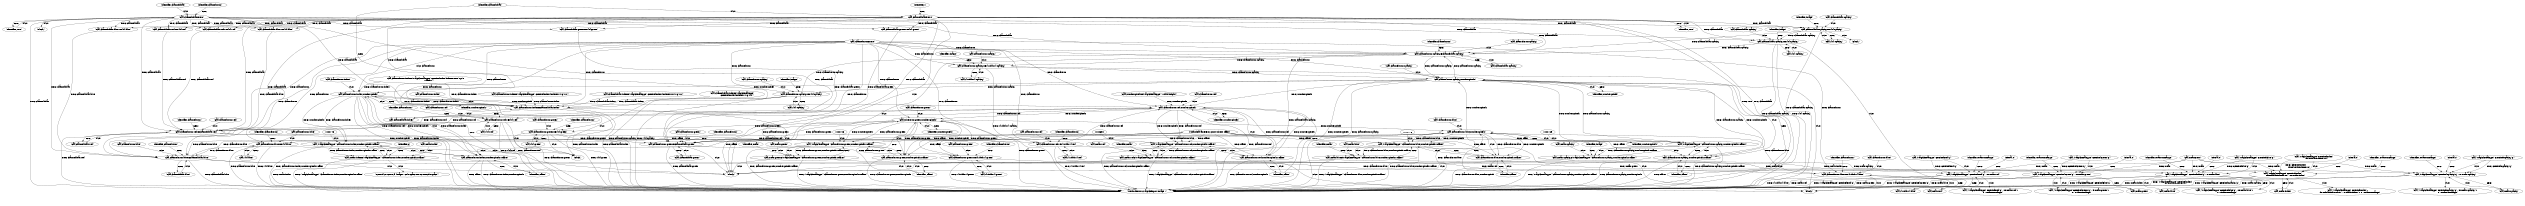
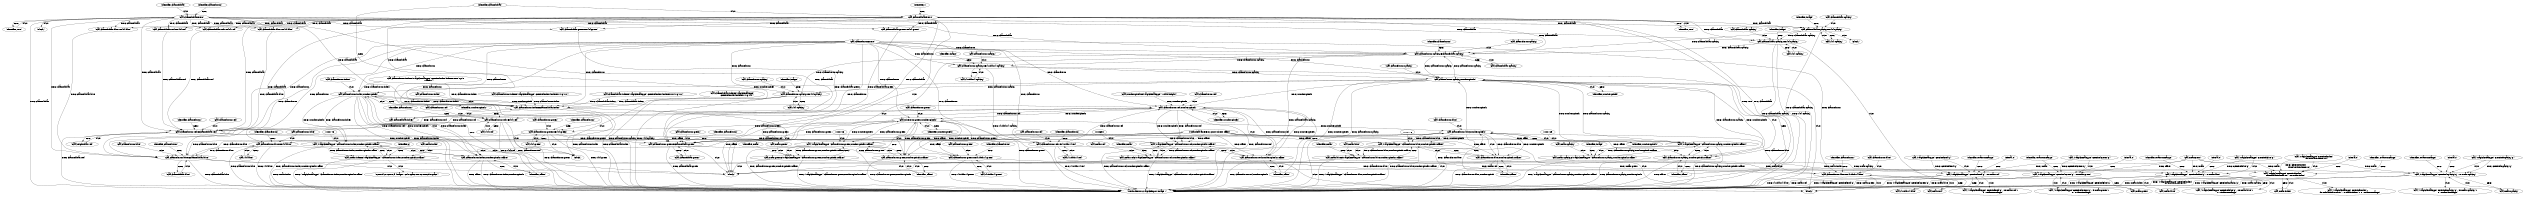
  digraph {
    n1 [label="(Call,channel_bias.opacity+=r[0].opacity)"]
    n2 [label="(Call,channel_sum.opacity-=channel_bias.opacity)"]
    n3 [label="(Call,r[0].opacity)"]
    n4 [label="(MethodReturn,MagickExport Image *)"]
    n5 [label="(Block,)"]
    n6 [label="(Call,channel_bias.opacity+=r[u].opacity)"]
    n7 [label="(Call,r[u].opacity)"]
    n8 [label="(Block,)"]
    n9 [label="(Block,)"]
    n10 [label="(Call,channel_sum.opacity+=r[width-1].opacity)"]
    n11 [label="(Call,channel_sum.opacity/number_pixels)"]
    n12 [label="(Call,channel_bias.opacity)"]
    n13 [label="(Call,channel_bias=zero)"]
    n14 [label="(Call,channel_sum.red-=channel_bias.red)"]
    n15 [label="(Call,channel_sum.green-=channel_bias.green)"]
    n16 [label="(Call,channel_sum.blue-=channel_bias.blue)"]
    n17 [label="(Call,channel_sum.index-=channel_bias.index)"]
    n18 [label="(Call,channel_bias.green+=r[u].green)"]
    n19 [label="(Call,channel_bias.blue+=r[0].blue)"]
    n20 [label="(Call,channel_bias.red+=r[u].red)"]
    n21 [label="(Identifier,zero)"]
    n22 [label="(Call,channel_bias.blue+=r[u].blue)"]
    n23 [label="(Call,channel_bias.green+=r[0].green)"]
    n24 [label="(Call,channel_bias.red+=r[0].red)"]
    n25 [label="(Call,channel_sum.red/number_pixels)"]
    n26 [label="(Call,channel_sum.red+=r[width-1].red)"]
-   n27 [label="(Call,channel_bias.red)"]
+   n27 [label="(Call,height_bias.red)"]
    n28 [label="(Call,ssize_sum.green/number_pixels)"]
    n29 [label="(Call,channel_sum.green+=r[width-1].green)"]
    n30 [label="(Call,channel_bias.green)"]
    n31 [label="(Call,channel_sum.blue/number_pixels)"]
    n32 [label="(Call,channel_sum.blue+=r[width-1].blue)"]
    n33 [label="(Call,channel_bias.blue)"]
    n34 [label="(Call,channel_sum.index/number_pixels)"]
    n35 [label="(Call,channel_bias.index)"]
    n36 [label="(Call,channel_bias=zero)"]
    n37 [label="(Block,)"]
    n38 [label="(Identifier,zero)"]
    n39 [label="(Call,r[width-1].opacity)"]
    n40 [label="(Call,channel_sum.opacity+=r[u].opacity)"]
    n41 [label="(Call,(MagickRealType) (channel_sum.opacity/number_pixels+offset))"]
    n42 [label="(Call,channel_sum.opacity/number_pixels+offset)"]
    n43 [label="(Identifier,number_pixels)"]
    n44 [label="(Block,)"]
    n45 [label="(Call,r[u].opacity)"]
    n46 [label="(Call,channel_sum.red+=r[u].red)"]
    n47 [label="(Call,(MagickRealType) (channel_sum.red/number_pixels+offset))"]
    n48 [label="(Call,channel_sum.red/number_pixels+offset)"]
    n49 [label="(Identifier,number_pixels)"]
    n50 [label="(Call,mean.opacity=(MagickRealType) (channel_sum.opacity/number_pixels+offset))"]
    n51 [label="(Identifier,offset)"]
    n52 [label="(Call,(MagickRealType) (channel_sum.index/number_pixels+offset))"]
    n53 [label="(Call,channel_sum.index/number_pixels+offset)"]
    n54 [label="(Identifier,number_pixels)"]
    n55 [label="(Call,r[u].red)"]
    n56 [label="(Call,mean.red=(MagickRealType) (channel_sum.red/number_pixels+offset))"]
    n57 [label="(Identifier,offset)"]
    n58 [label="(Call,channel_sum.green+=r[u].green)"]
    n59 [label="(Call,(MagickRealType) (channel_sum.green/number_pixels+offset))"]
    n60 [label="(Call,channel_sum.green/number_pixels+offset)"]
    n61 [label="(Identifier,number_pixels)"]
    n62 [label="(Call,r[width-1].red)"]
    n63 [label="(Call,(MagickRealType) GetPixelRed(q) <= mean.red)"]
    n64 [label="(Call,mean.red)"]
    n65 [label="(Call,((MagickRealType) GetPixelRed(q) <= mean.red) ?\n        0 : QuantumRange)"]
    n66 [label="(Call,r[u].green)"]
    n67 [label="(Call,mean.green=(MagickRealType) (channel_sum.green/number_pixels+offset))"]
    n68 [label="(Identifier,offset)"]
    n69 [label="(Call,channel_sum.blue+=r[u].blue)"]
    n70 [label="(Call,(MagickRealType) (channel_sum.blue/number_pixels+offset))"]
    n71 [label="(Call,channel_sum.blue/number_pixels+offset)"]
    n72 [label="(Identifier,number_pixels)"]
    n73 [label="(Call,r[width-1].green)"]
    n74 [label="(Call,(MagickRealType) GetPixelGreen(q) <= mean.green)"]
    n75 [label="(Call,((MagickRealType) GetPixelGreen(q) <= mean.green) ?\n        0 : QuantumRange)"]
    n76 [label="(Call,mean.green)"]
    n77 [label="(Call,r[u].blue)"]
    n78 [label="(Call,mean.blue=(MagickRealType) (channel_sum.blue/number_pixels+offset))"]
    n79 [label="(Identifier,offset)"]
    n80 [label="(Call,r[width-1].blue)"]
    n81 [label="(Call,(MagickRealType) GetPixelBlue(q) <= mean.blue)"]
    n82 [label="(Call,mean.blue)"]
    n83 [label="(Call,((MagickRealType) GetPixelBlue(q) <= mean.blue) ?\n        0 : QuantumRange)"]
    n84 [label="(Call,(MagickRealType) GetPixelOpacity(q) <= mean.opacity)"]
    n85 [label="(Call,((MagickRealType) GetPixelOpacity(q) <= mean.opacity) ?\n        0 : QuantumRange)"]
    n86 [label="(Call,mean.opacity)"]
    n87 [label="(Call,mean.index=(MagickRealType) (channel_sum.index/number_pixels+offset))"]
    n88 [label="(Identifier,offset)"]
    n89 [label="(Call,(MagickRealType) GetPixelIndex(\n          threshold_indexes+x) <= mean.index)"]
    n90 [label="(ControlStructure,if (image->colorspace == CMYKColorspace))"]
    n91 [label="(Call,mean.index)"]
    n92 [label="(Call,((MagickRealType) GetPixelIndex(\n          threshold_indexes+x) <= mean.index) ? 0 : QuantumRange)"]
    n93 [label="(Identifier,mean)"]
    n94 [label="(Identifier,QuantumRange)"]
    n95 [label="(Identifier,channel_sum)"]
    n96 [label="(Call,channel_sum.red)"]
    n97 [label="(Call,(MagickRealType) GetPixelBlue(q))"]
    n98 [label="(Call,channel_bias.opacity)"]
    n99 [label="(Call,mean=zero)"]
    n100 [label="(Identifier,image)"]
    n101 [label="(Identifier,channel_sum)"]
    n102 [label="(Call,channel_bias.index=(MagickRealType) GetPixelIndex(indexes+x+(r-p)+0))"]
    n103 [label="(Call,mean.blue)"]
    n104 [label="(Call,channel_bias.index=(MagickRealType)\n                GetPixelIndex(indexes+(r-p)+u))"]
    n105 [label="(Identifier,image)"]
    n106 [label="(Call,channel_sum.index)"]
    n107 [label="(Call,(MagickRealType) GetPixelIndex(\n          threshold_indexes+x))"]
    n108 [label="(Call,(MagickRealType) GetPixelRed(q))"]
    n109 [label="(Identifier,image)"]
    n110 [label="(Literal,0)"]
    n111 [label="(Call,channel_sum.index=(MagickRealType) GetPixelIndex(indexes+(r-p)+u))"]
    n112 [label="(Identifier,image)"]
    n113 [label="(Call,mean.opacity)"]
    n114 [label="(Call,channel_sum=zero)"]
    n115 [label="(Call,channel_sum.blue)"]
    n116 [label="(Literal,0)"]
    n117 [label="(Call,mean.red)"]
    n118 [label="(Call,channel_sum.green)"]
    n119 [label="(Call,channel_sum.opacity)"]
    n120 [label="(Call,channel_sum.opacity)"]
    n121 [label="(Identifier,channel_sum)"]
    n122 [label="(Identifier,channel_sum)"]
    n123 [label="(Identifier,QuantumRange)"]
    n124 [label="(Identifier,channel_sum)"]
    n125 [label="(Identifier,QuantumRange)"]
    n126 [label="(Call,channel_sum.blue)"]
    n127 [label="(Call,channel_sum.green)"]
    n128 [label="(Identifier,channel_bias)"]
    n129 [label="(Call,mean.index)"]
    n130 [label="(Identifier,QuantumRange)"]
    n131 [label="(Call,channel_sum.opacity)"]
    n132 [label="(Call,(MagickRealType) GetPixelOpacity(q))"]
    n133 [label="(Literal,0)"]
    n134 [label="(Identifier,mean)"]
    n135 [label="(Call,channel_sum.blue)"]
    n136 [label="(Call,channel_sum.opacity)"]
    n137 [label="(Literal,0)"]
    n138 [label="(Call,channel_sum.blue)"]
    n139 [label="(Identifier,channel_sum)"]
    n140 [label="(Call,channel_bias.opacity)"]
    n141 [label="(MethodParameterIn,const ssize_t offset)"]
    n142 [label="(Call,channel_sum.red)"]
    n143 [label="(Identifier,channel_sum)"]
    n144 [label="(Call,channel_sum.index)"]
    n145 [label="(Identifier,image)"]
    n146 [label="(Identifier,QuantumRange)"]
    n147 [label="(Call,(MagickRealType) GetPixelGreen(q))"]
    n148 [label="(Call,number_pixels=(MagickRealType) (width*height))"]
    n149 [label="(Identifier,channel_bias)"]
    n150 [label="(Identifier,channel_sum)"]
    n151 [label="(Literal,0)"]
    n152 [label="(Identifier,channel_sum)"]
    n153 [label="(Identifier,mean)"]
    n154 [label="(Identifier,q)"]
    n155 [label="(Call,channel_sum.index=(MagickRealType) GetPixelIndex(indexes+x+(r-p)+\n            width-1))"]
    n156 [label="(Call,channel_sum.red)"]
    n157 [label="(Call,channel_sum.green)"]
    n158 [label="(Identifier,channel_sum)"]
    n159 [label="(Identifier,channel_sum)"]
    n160 [label="(Identifier,v)"]
    n161 [label="(Call,channel_sum.red)"]
    n162 [label="(Call,channel_sum.green)"]
    n163 [label="(Call,mean.green)"]
    1000690
    1000703
    1000716
    1000729
    1000748
    n1 -> n2 [label="DDG: channel_bias.opacity"]
    n1 -> n3 [label="CFG: "]
    n1 -> n4 [label="DDG: channel_bias.opacity"]
    n1 -> n4 [label="DDG: r[0].opacity"]
    n1 -> n5 [label="AST: "]
    n2 -> n4 [label="DDG: channel_bias.opacity"]
    n2 -> n9 [label="AST: "]
    n2 -> n10 [label="DDG: channel_sum.opacity"]
    n2 -> n11 [label="DDG: channel_sum.opacity"]
    n2 -> n12 [label="CFG: "]
    n3 -> n1 [label="AST: "]
    n6 -> n1 [label="DDG: channel_bias.opacity"]
    n6 -> n2 [label="DDG: channel_bias.opacity"]
    n6 -> n4 [label="DDG: channel_bias.opacity"]
    n6 -> n7 [label="CFG: "]
    n6 -> n8 [label="AST: "]
    n7 -> n6 [label="AST: "]
    n10 -> n4 [label="DDG: r[width-1].opacity"]
    n10 -> n5 [label="AST: "]
    n10 -> n11 [label="DDG: channel_sum.opacity"]
    n10 -> n39 [label="CFG: "]
    n11 -> n2 [label="DDG: channel_sum.opacity"]
    n11 -> n4 [label="DDG: number_pixels"]
    n11 -> n4 [label="DDG: channel_sum.opacity"]
    n11 -> n25 [label="DDG: number_pixels"]
    n11 -> n34 [label="DDG: number_pixels"]
    n11 -> n40 [label="DDG: channel_sum.opacity"]
    n11 -> n41 [label="DDG: channel_sum.opacity"]
    n11 -> n41 [label="DDG: number_pixels"]
    n11 -> n42 [label="AST: "]
    n11 -> n42 [label="DDG: channel_sum.opacity"]
    n11 -> n42 [label="DDG: number_pixels"]
    n11 -> n43 [label="CFG: "]
    n12 -> n2 [label="AST: "]
    n13 -> n1 [label="DDG: channel_bias"]
    n13 -> n2 [label="DDG: channel_bias"]
    n13 -> n4 [label="DDG: zero"]
    n13 -> n4 [label="DDG: channel_bias"]
    n13 -> n6 [label="DDG: channel_bias"]
    n13 -> n9 [label="AST: "]
    n13 -> n14 [label="DDG: channel_bias"]
    n13 -> n15 [label="DDG: channel_bias"]
    n13 -> n16 [label="DDG: channel_bias"]
    n13 -> n17 [label="DDG: channel_bias"]
    n13 -> n18 [label="DDG: channel_bias"]
    n13 -> n19 [label="DDG: channel_bias"]
    n13 -> n20 [label="DDG: channel_bias"]
    n13 -> n21 [label="CFG: "]
    n13 -> n22 [label="DDG: channel_bias"]
    n13 -> n23 [label="DDG: channel_bias"]
    n13 -> n24 [label="DDG: channel_bias"]
    n14 -> n4 [label="DDG: channel_bias.red"]
    n14 -> n9 [label="AST: "]
    n14 -> n25 [label="DDG: channel_sum.red"]
    n14 -> n26 [label="DDG: channel_sum.red"]
    n14 -> n27 [label="CFG: "]
    n15 -> n4 [label="DDG: channel_bias.green"]
    n15 -> n9 [label="AST: "]
    n15 -> n28 [label="DDG: channel_sum.green"]
    n15 -> n29 [label="DDG: channel_sum.green"]
    n15 -> n30 [label="CFG: "]
    n16 -> n4 [label="DDG: channel_bias.blue"]
    n16 -> n9 [label="AST: "]
    n16 -> n31 [label="DDG: channel_sum.blue"]
    n16 -> n32 [label="DDG: channel_sum.blue"]
    n16 -> n33 [label="CFG: "]
    n17 -> n4 [label="DDG: channel_sum.index"]
    n17 -> n4 [label="DDG: channel_bias.index"]
    n17 -> n9 [label="AST: "]
    n17 -> n34 [label="DDG: channel_sum.index"]
    n17 -> n35 [label="CFG: "]
    n18 -> n15 [label="DDG: channel_bias.green"]
    n19 -> n16 [label="DDG: channel_bias.blue"]
    n20 -> n14 [label="DDG: channel_bias.red"]
    n21 -> n13 [label="AST: "]
    n22 -> n16 [label="DDG: channel_bias.blue"]
    n23 -> n15 [label="DDG: channel_bias.green"]
    n24 -> n14 [label="DDG: channel_bias.red"]
    n25 -> n4 [label="DDG: channel_sum.red"]
    n25 -> n14 [label="DDG: channel_sum.red"]
    n25 -> n28 [label="DDG: number_pixels"]
    n25 -> n46 [label="DDG: channel_sum.red"]
    n25 -> n47 [label="DDG: channel_sum.red"]
    n25 -> n47 [label="DDG: number_pixels"]
    n25 -> n48 [label="AST: "]
    n25 -> n48 [label="DDG: channel_sum.red"]
    n25 -> n48 [label="DDG: number_pixels"]
    n25 -> n49 [label="CFG: "]
    n26 -> n4 [label="DDG: r[width-1].red"]
    n26 -> n5 [label="AST: "]
    n26 -> n25 [label="DDG: channel_sum.red"]
    n26 -> n62 [label="CFG: "]
    n27 -> n14 [label="AST: "]
    n28 -> n4 [label="DDG: channel_sum.green"]
    n28 -> n15 [label="DDG: channel_sum.green"]
    n28 -> n31 [label="DDG: number_pixels"]
    n28 -> n58 [label="DDG: channel_sum.green"]
    n28 -> n59 [label="DDG: channel_sum.green"]
    n28 -> n59 [label="DDG: number_pixels"]
    n28 -> n60 [label="AST: "]
    n28 -> n60 [label="DDG: channel_sum.green"]
    n28 -> n60 [label="DDG: number_pixels"]
    n28 -> n61 [label="CFG: "]
    n29 -> n4 [label="DDG: r[width-1].green"]
    n29 -> n5 [label="AST: "]
    n29 -> n28 [label="DDG: channel_sum.green"]
    n29 -> n73 [label="CFG: "]
    n30 -> n15 [label="AST: "]
    n31 -> n4 [label="DDG: channel_sum.blue"]
    n31 -> n11 [label="DDG: number_pixels"]
    n31 -> n16 [label="DDG: channel_sum.blue"]
    n31 -> n69 [label="DDG: channel_sum.blue"]
    n31 -> n70 [label="DDG: channel_sum.blue"]
    n31 -> n70 [label="DDG: number_pixels"]
    n31 -> n71 [label="AST: "]
    n31 -> n71 [label="DDG: channel_sum.blue"]
    n31 -> n71 [label="DDG: number_pixels"]
    n31 -> n72 [label="CFG: "]
    n32 -> n4 [label="DDG: r[width-1].blue"]
    n32 -> n5 [label="AST: "]
    n32 -> n31 [label="DDG: channel_sum.blue"]
    n32 -> n80 [label="CFG: "]
    n33 -> n16 [label="AST: "]
    n34 -> n4 [label="DDG: number_pixels"]
    n34 -> n4 [label="DDG: channel_sum.index"]
    n34 -> n17 [label="DDG: channel_sum.index"]
    n34 -> n25 [label="DDG: number_pixels"]
    n34 -> n52 [label="DDG: channel_sum.index"]
    n34 -> n52 [label="DDG: number_pixels"]
    n34 -> n53 [label="AST: "]
    n34 -> n53 [label="DDG: channel_sum.index"]
    n34 -> n53 [label="DDG: number_pixels"]
    n34 -> n54 [label="CFG: "]
    n35 -> n17 [label="AST: "]
    n36 -> n1 [label="DDG: channel_bias"]
    n36 -> n2 [label="DDG: channel_bias"]
    n36 -> n4 [label="DDG: channel_bias"]
    n36 -> n6 [label="DDG: channel_bias"]
    n36 -> n14 [label="DDG: channel_bias"]
    n36 -> n15 [label="DDG: channel_bias"]
    n36 -> n16 [label="DDG: channel_bias"]
    n36 -> n17 [label="DDG: channel_bias"]
    n36 -> n18 [label="DDG: channel_bias"]
    n36 -> n19 [label="DDG: channel_bias"]
    n36 -> n20 [label="DDG: channel_bias"]
    n36 -> n22 [label="DDG: channel_bias"]
    n36 -> n23 [label="DDG: channel_bias"]
    n36 -> n24 [label="DDG: channel_bias"]
    n36 -> n37 [label="AST: "]
    n36 -> n38 [label="CFG: "]
    n38 -> n36 [label="AST: "]
    n39 -> n10 [label="AST: "]
    n40 -> n2 [label="DDG: channel_sum.opacity"]
    n40 -> n4 [label="DDG: channel_sum.opacity"]
    n40 -> n4 [label="DDG: r[u].opacity"]
    n40 -> n44 [label="AST: "]
    n40 -> n45 [label="CFG: "]
    n41 -> n4 [label="DDG: channel_sum.opacity/number_pixels+offset"]
    n41 -> n42 [label="CFG: "]
    n41 -> n50 [label="AST: "]
    n41 -> n50 [label="DDG: channel_sum.opacity/number_pixels+offset"]
    n42 -> n4 [label="DDG: channel_sum.opacity/number_pixels"]
    n42 -> n4 [label="DDG: offset"]
    n42 -> n41 [label="AST: "]
    n42 -> n51 [label="CFG: "]
    n43 -> n11 [label="AST: "]
    n45 -> n40 [label="AST: "]
    n46 -> n4 [label="DDG: r[u].red"]
    n46 -> n4 [label="DDG: channel_sum.red"]
    n46 -> n14 [label="DDG: channel_sum.red"]
    n46 -> n44 [label="AST: "]
    n46 -> n55 [label="CFG: "]
    n47 -> n4 [label="DDG: channel_sum.red/number_pixels+offset"]
    n47 -> n48 [label="CFG: "]
    n47 -> n56 [label="AST: "]
    n47 -> n56 [label="DDG: channel_sum.red/number_pixels+offset"]
    n48 -> n4 [label="DDG: channel_sum.red/number_pixels"]
    n48 -> n47 [label="AST: "]
    n48 -> n57 [label="CFG: "]
    n49 -> n25 [label="AST: "]
    n50 -> n4 [label="DDG: (MagickRealType) (channel_sum.opacity/number_pixels+offset)"]
    n50 -> n9 [label="AST: "]
    n50 -> n41 [label="CFG: "]
    n50 -> n84 [label="DDG: mean.opacity"]
    n51 -> n11 [label="CFG: "]
    n51 -> n42 [label="AST: "]
    n52 -> n4 [label="DDG: channel_sum.index/number_pixels+offset"]
    n52 -> n53 [label="CFG: "]
    n52 -> n87 [label="AST: "]
    n52 -> n87 [label="DDG: channel_sum.index/number_pixels+offset"]
    n53 -> n4 [label="DDG: channel_sum.index/number_pixels"]
    n53 -> n4 [label="DDG: offset"]
    n53 -> n52 [label="AST: "]
    n53 -> n88 [label="CFG: "]
    n54 -> n34 [label="AST: "]
    n55 -> n46 [label="AST: "]
    n56 -> n4 [label="DDG: (MagickRealType) (channel_sum.red/number_pixels+offset)"]
    n56 -> n9 [label="AST: "]
    n56 -> n47 [label="CFG: "]
    n56 -> n63 [label="DDG: mean.red"]
    n57 -> n25 [label="CFG: "]
    n57 -> n48 [label="AST: "]
    n58 -> n4 [label="DDG: channel_sum.green"]
    n58 -> n4 [label="DDG: r[u].green"]
    n58 -> n15 [label="DDG: channel_sum.green"]
    n58 -> n44 [label="AST: "]
    n58 -> n66 [label="CFG: "]
    n59 -> n4 [label="DDG: channel_sum.green/number_pixels+offset"]
    n59 -> n60 [label="CFG: "]
    n59 -> n67 [label="AST: "]
    n59 -> n67 [label="DDG: channel_sum.green/number_pixels+offset"]
    n60 -> n4 [label="DDG: channel_sum.green/number_pixels"]
    n60 -> n59 [label="AST: "]
    n60 -> n68 [label="CFG: "]
    n61 -> n28 [label="AST: "]
    n62 -> n26 [label="AST: "]
    n63 -> n4 [label="DDG: (MagickRealType) GetPixelRed(q)"]
    n63 -> n4 [label="DDG: mean.red"]
    n63 -> n64 [label="CFG: "]
    n63 -> n65 [label="AST: "]
    n64 -> n63 [label="AST: "]
    n66 -> n58 [label="AST: "]
    n67 -> n4 [label="DDG: (MagickRealType) (channel_sum.green/number_pixels+offset)"]
    n67 -> n9 [label="AST: "]
    n67 -> n59 [label="CFG: "]
    n67 -> n74 [label="DDG: mean.green"]
    n68 -> n28 [label="CFG: "]
    n68 -> n60 [label="AST: "]
    n69 -> n4 [label="DDG: channel_sum.blue"]
    n69 -> n4 [label="DDG: r[u].blue"]
    n69 -> n16 [label="DDG: channel_sum.blue"]
    n69 -> n44 [label="AST: "]
    n69 -> n77 [label="CFG: "]
    n70 -> n4 [label="DDG: channel_sum.blue/number_pixels+offset"]
    n70 -> n71 [label="CFG: "]
    n70 -> n78 [label="AST: "]
    n70 -> n78 [label="DDG: channel_sum.blue/number_pixels+offset"]
    n71 -> n4 [label="DDG: channel_sum.blue/number_pixels"]
    n71 -> n70 [label="AST: "]
    n71 -> n79 [label="CFG: "]
    n72 -> n31 [label="AST: "]
    n73 -> n29 [label="AST: "]
    n74 -> n4 [label="DDG: (MagickRealType) GetPixelGreen(q)"]
    n74 -> n4 [label="DDG: mean.green"]
    n74 -> n75 [label="AST: "]
    n74 -> n76 [label="CFG: "]
    n76 -> n74 [label="AST: "]
    n77 -> n69 [label="AST: "]
    n78 -> n4 [label="DDG: (MagickRealType) (channel_sum.blue/number_pixels+offset)"]
    n78 -> n9 [label="AST: "]
    n78 -> n70 [label="CFG: "]
    n78 -> n81 [label="DDG: mean.blue"]
    n79 -> n31 [label="CFG: "]
    n79 -> n71 [label="AST: "]
    n80 -> n32 [label="AST: "]
    n81 -> n4 [label="DDG: mean.blue"]
    n81 -> n4 [label="DDG: (MagickRealType) GetPixelBlue(q)"]
    n81 -> n82 [label="CFG: "]
    n81 -> n83 [label="AST: "]
    n82 -> n81 [label="AST: "]
    n84 -> n4 [label="DDG: mean.opacity"]
    n84 -> n4 [label="DDG: (MagickRealType) GetPixelOpacity(q)"]
    n84 -> n85 [label="AST: "]
    n84 -> n86 [label="CFG: "]
    n86 -> n84 [label="AST: "]
    n87 -> n4 [label="DDG: mean.index"]
    n87 -> n4 [label="DDG: (MagickRealType) (channel_sum.index/number_pixels+offset)"]
    n87 -> n52 [label="CFG: "]
    n87 -> n89 [label="DDG: mean.index"]
    n87 -> n90 [label="AST: "]
    n88 -> n34 [label="CFG: "]
    n88 -> n53 [label="AST: "]
    n89 -> n4 [label="DDG: (MagickRealType) GetPixelIndex(\n          threshold_indexes+x)"]
    n89 -> n4 [label="DDG: mean.index"]
    n89 -> n91 [label="CFG: "]
    n89 -> n92 [label="AST: "]
    n91 -> n89 [label="AST: "]
    n93 -> n67 [label="CFG: "]
    n94 -> n84 [label="CFG: "]
    n95 -> n2 [label="CFG: "]
    n96 -> n26 [label="AST: "]
    n97 -> n81 [label="AST: "]
    n97 -> n81 [label="DDG: GetPixelBlue(q)"]
    n98 -> n1 [label="AST: "]
    n99 -> n63 [label="DDG: mean"]
-   n99 -> n74 [label="DDG: mean"]
+   n99 -> n74 [label="DDG: offset"]
    n99 -> n81 [label="DDG: mean"]
    n99 -> n84 [label="DDG: mean"]
    n99 -> n89 [label="DDG: mean"]
    n100 -> n50 [label="CFG: "]
    n101 -> n36 [label="CFG: "]
    n102 -> n17 [label="DDG: channel_bias.index"]
    n103 -> n78 [label="AST: "]
    n104 -> n17 [label="DDG: channel_bias.index"]
    n105 -> n40 [label="CFG: "]
    n106 -> n17 [label="AST: "]
    n107 -> n89 [label="AST: "]
    n107 -> n89 [label="DDG: GetPixelIndex(\n          threshold_indexes+x)"]
    n108 -> n63 [label="AST: "]
    n108 -> n63 [label="DDG: GetPixelRed(q)"]
    n109 -> n1 [label="CFG: "]
    n110 -> n89 [label="CFG: "]
    n111 -> n17 [label="DDG: channel_sum.index"]
    n112 -> n10 [label="CFG: "]
    n113 -> n50 [label="AST: "]
    n114 -> n2 [label="DDG: channel_sum"]
    n114 -> n10 [label="DDG: channel_sum"]
    n114 -> n11 [label="DDG: channel_sum"]
    n114 -> n14 [label="DDG: channel_sum"]
    n114 -> n15 [label="DDG: channel_sum"]
    n114 -> n16 [label="DDG: channel_sum"]
    n114 -> n17 [label="DDG: channel_sum"]
    n114 -> n25 [label="DDG: channel_sum"]
    n114 -> n26 [label="DDG: channel_sum"]
    n114 -> n28 [label="DDG: channel_sum"]
    n114 -> n29 [label="DDG: channel_sum"]
    n114 -> n32 [label="DDG: channel_sum"]
-   n114 -> n34 [label="AST: channel_sum"]
+   n114 -> n34 [label="DDG: channel_sum"]
    n114 -> n40 [label="DDG: channel_sum"]
    n114 -> n46 [label="DDG: channel_sum"]
    n114 -> n58 [label="DDG: channel_sum"]
    n114 -> n69 [label="DDG: channel_sum"]
    n115 -> n16 [label="AST: "]
    n116 -> n84 [label="CFG: "]
    n117 -> n56 [label="AST: "]
    n118 -> n28 [label="AST: "]
    n119 -> n11 [label="AST: "]
    n120 -> n2 [label="AST: "]
    n121 -> n32 [label="CFG: "]
    n122 -> n16 [label="CFG: "]
    n123 -> n89 [label="CFG: "]
    n124 -> n26 [label="CFG: "]
    n125 -> n63 [label="CFG: "]
    n126 -> n69 [label="AST: "]
    n127 -> n15 [label="AST: "]
    n128 -> n13 [label="AST: "]
    n128 -> n17 [label="CFG: "]
    n129 -> n87 [label="AST: "]
    n130 -> n81 [label="CFG: "]
    n131 -> n10 [label="AST: "]
    n132 -> n84 [label="AST: "]
    n132 -> n84 [label="DDG: GetPixelOpacity(q)"]
    n133 -> n81 [label="CFG: "]
    n134 -> n56 [label="CFG: "]
    n135 -> n32 [label="AST: "]
    n136 -> n40 [label="AST: "]
    n137 -> n74 [label="CFG: "]
    n138 -> n31 [label="AST: "]
    n139 -> n14 [label="CFG: "]
    n140 -> n6 [label="AST: "]
    n141 -> n41 [label="DDG: offset"]
    n141 -> n42 [label="DDG: offset"]
    n141 -> n47 [label="DDG: offset"]
    n141 -> n48 [label="DDG: offset"]
    n141 -> n52 [label="DDG: offset"]
    n141 -> n53 [label="DDG: offset"]
    n141 -> n59 [label="DDG: offset"]
    n141 -> n60 [label="DDG: offset"]
    n141 -> n70 [label="DDG: offset"]
    n141 -> n71 [label="DDG: offset"]
    n142 -> n14 [label="AST: "]
    n143 -> n46 [label="CFG: "]
    n144 -> n34 [label="AST: "]
    n145 -> n6 [label="CFG: "]
    n146 -> n74 [label="CFG: "]
    n147 -> n74 [label="AST: "]
    n147 -> n74 [label="DDG: GetPixelGreen(q)"]
    n148 -> n25 [label="DDG: number_pixels"]
    n149 -> n36 [label="AST: "]
    n150 -> n69 [label="CFG: "]
    n151 -> n63 [label="CFG: "]
    n152 -> n58 [label="CFG: "]
    n153 -> n78 [label="CFG: "]
    n154 -> n87 [label="CFG: "]
    n155 -> n17 [label="DDG: channel_sum.index"]
    n155 -> n34 [label="DDG: channel_sum.index"]
    n156 -> n46 [label="AST: "]
    n157 -> n58 [label="AST: "]
    n158 -> n29 [label="CFG: "]
    n159 -> n15 [label="CFG: "]
    n160 -> n13 [label="CFG: "]
    n161 -> n25 [label="AST: "]
    n162 -> n29 [label="AST: "]
    n163 -> n67 [label="AST: "]
    1000690 -> n47 [label="AST: "]
    1000703 -> n59 [label="AST: "]
    1000716 -> n70 [label="AST: "]
    1000729 -> n41 [label="AST: "]
    1000748 -> n52 [label="AST: "]
  }
